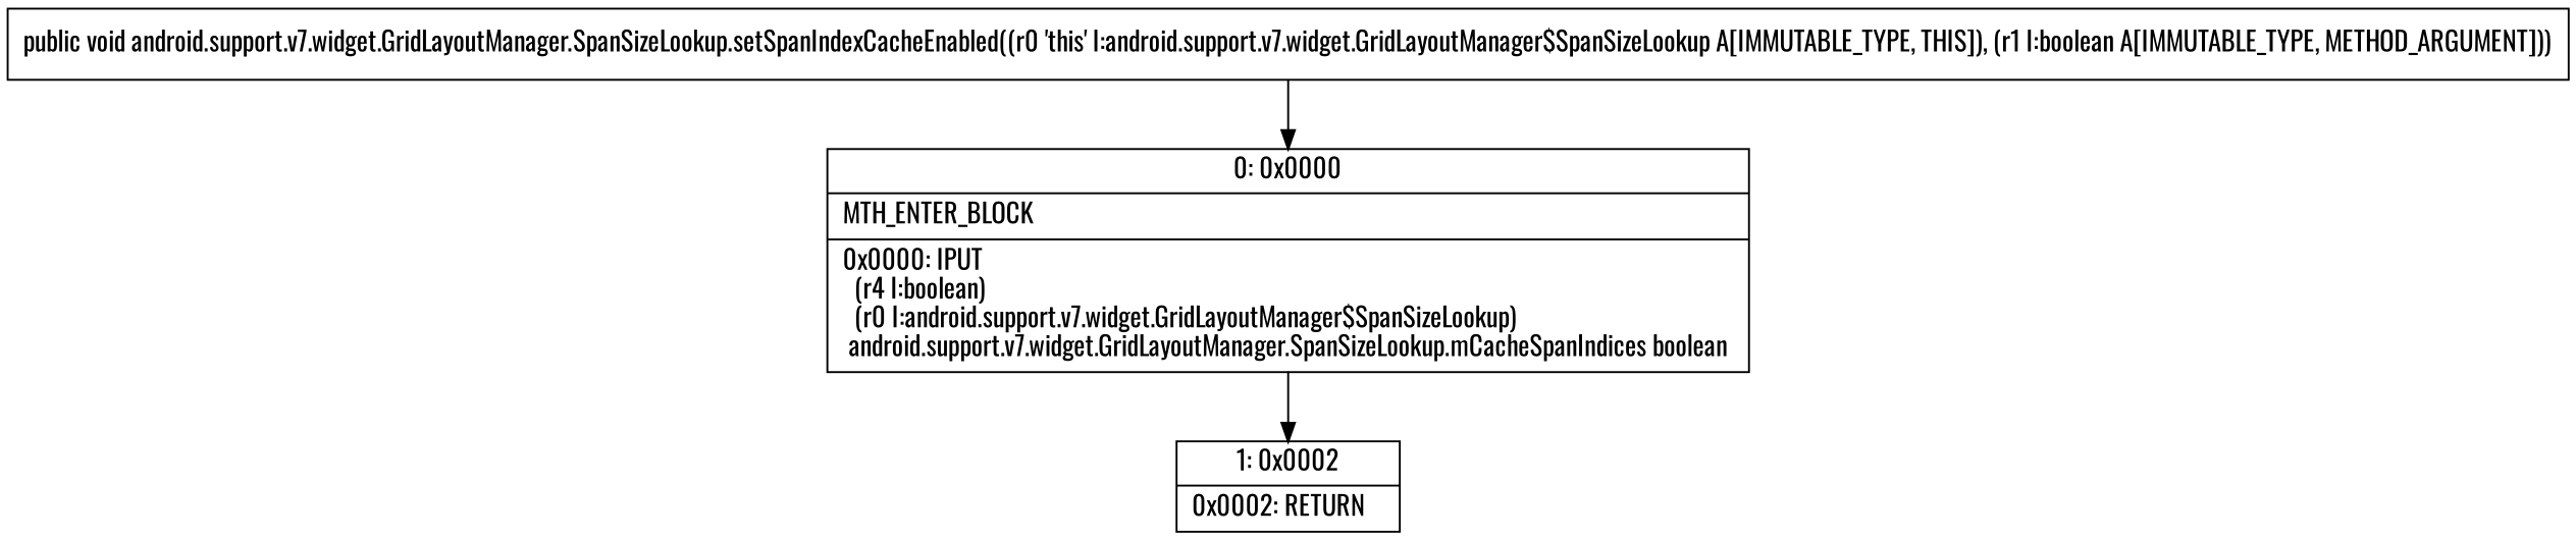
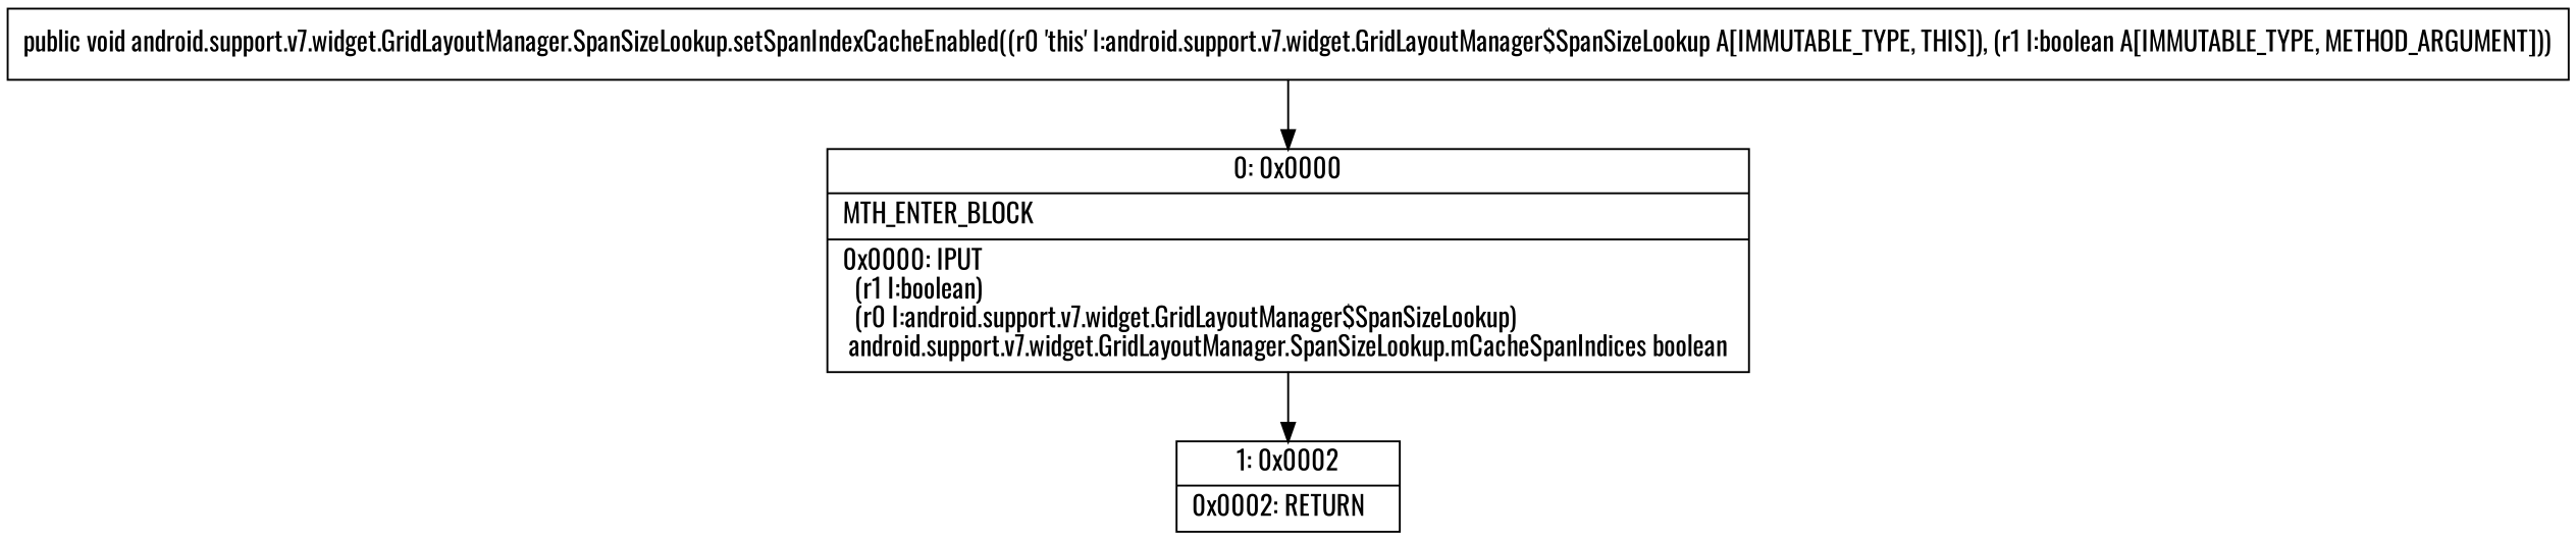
  digraph {
    fontname=Oswald
    node [shape=record fontname=Oswald]
    edge [fontname=Oswald]
-   n1 [label="{0\:\ 0x0000|MTH_ENTER_BLOCK\l|0x0000: IPUT  \l  (r4 I:boolean)\l  (r0 I:android.support.v7.widget.GridLayoutManager$SpanSizeLookup)\l android.support.v7.widget.GridLayoutManager.SpanSizeLookup.mCacheSpanIndices boolean \l}"]
+   n1 [label="{0\:\ 0x0000|MTH_ENTER_BLOCK\l|0x0000: IPUT  \l  (r1 I:boolean)\l  (r0 I:android.support.v7.widget.GridLayoutManager$SpanSizeLookup)\l android.support.v7.widget.GridLayoutManager.SpanSizeLookup.mCacheSpanIndices boolean \l}"]
    n2 [label="{1\:\ 0x0002|0x0002: RETURN   \l}"]
    n3 [label="{public void android.support.v7.widget.GridLayoutManager.SpanSizeLookup.setSpanIndexCacheEnabled((r0 'this' I:android.support.v7.widget.GridLayoutManager$SpanSizeLookup A[IMMUTABLE_TYPE, THIS]), (r1 I:boolean A[IMMUTABLE_TYPE, METHOD_ARGUMENT])) }"]
    n1 -> n2
    n3 -> n1
  }
